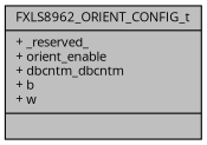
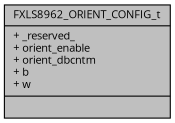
  digraph {
    fontname="Open Sans"
-   n1 [color=black fillcolor=grey75 fontcolor=black fontname="Open Sans" fontsize=10 height=0.2 label="{FXLS8962_ORIENT_CONFIG_t\n|+ _reserved_\l+ orient_enable\l+ dbcntm_dbcntm\l+ b\l+ w\l|}" shape=record style=filled width=0.4]
+   n1 [color=black fillcolor=grey75 fontcolor=black fontname="Open Sans" fontsize=10 height=0.2 label="{FXLS8962_ORIENT_CONFIG_t\n|+ _reserved_\l+ orient_enable\l+ orient_dbcntm\l+ b\l+ w\l|}" shape=record style=filled width=0.4]
  }
